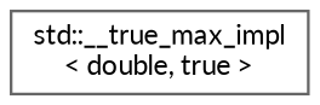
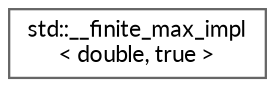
  digraph {
    rankdir=LR
    fontname=Lato
-   n1 [color=grey40 fillcolor=white fontname=Lato fontsize=10 height=0.2 label="std::__true_max_impl\l\< double, true \>" shape=box style=filled width=0.4]
+   n1 [color=grey40 fillcolor=white fontname=Lato fontsize=10 height=0.2 label="std::__finite_max_impl\l\< double, true \>" shape=box style=filled width=0.4]
  }
